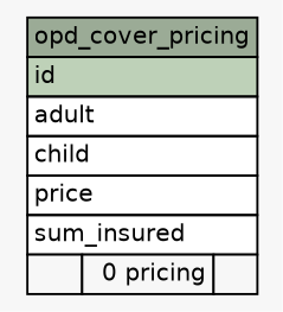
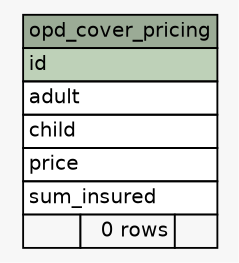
  digraph {
    bgcolor="#f7f7f7"
    fontname=Helvetica
    fontsize=11
    nodesep=0.18
    rankdir=RL
    ranksep=0.46
-   n1 [fontname=Helvetica fontsize=11 label=<     <TABLE BORDER="0" CELLBORDER="1" CELLSPACING="0" BGCOLOR="#ffffff">       <TR><TD COLSPAN="3" BGCOLOR="#9bab96" ALIGN="CENTER">opd_cover_pricing</TD></TR>       <TR><TD PORT="id" COLSPAN="3" BGCOLOR="#bed1b8" ALIGN="LEFT">id</TD></TR>       <TR><TD PORT="adult" COLSPAN="3" ALIGN="LEFT">adult</TD></TR>       <TR><TD PORT="child" COLSPAN="3" ALIGN="LEFT">child</TD></TR>       <TR><TD PORT="price" COLSPAN="3" ALIGN="LEFT">price</TD></TR>       <TR><TD PORT="sum_insured" COLSPAN="3" ALIGN="LEFT">sum_insured</TD></TR>       <TR><TD ALIGN="LEFT" BGCOLOR="#f7f7f7">  </TD><TD ALIGN="RIGHT" BGCOLOR="#f7f7f7">0 pricing</TD><TD ALIGN="RIGHT" BGCOLOR="#f7f7f7">  </TD></TR>     </TABLE>> shape=plaintext]
+   n1 [fontname=Helvetica fontsize=11 label=<     <TABLE BORDER="0" CELLBORDER="1" CELLSPACING="0" BGCOLOR="#ffffff">       <TR><TD COLSPAN="3" BGCOLOR="#9bab96" ALIGN="CENTER">opd_cover_pricing</TD></TR>       <TR><TD PORT="id" COLSPAN="3" BGCOLOR="#bed1b8" ALIGN="LEFT">id</TD></TR>       <TR><TD PORT="adult" COLSPAN="3" ALIGN="LEFT">adult</TD></TR>       <TR><TD PORT="child" COLSPAN="3" ALIGN="LEFT">child</TD></TR>       <TR><TD PORT="price" COLSPAN="3" ALIGN="LEFT">price</TD></TR>       <TR><TD PORT="sum_insured" COLSPAN="3" ALIGN="LEFT">sum_insured</TD></TR>       <TR><TD ALIGN="LEFT" BGCOLOR="#f7f7f7">  </TD><TD ALIGN="RIGHT" BGCOLOR="#f7f7f7">0 rows</TD><TD ALIGN="RIGHT" BGCOLOR="#f7f7f7">  </TD></TR>     </TABLE>> shape=plaintext]
  }
